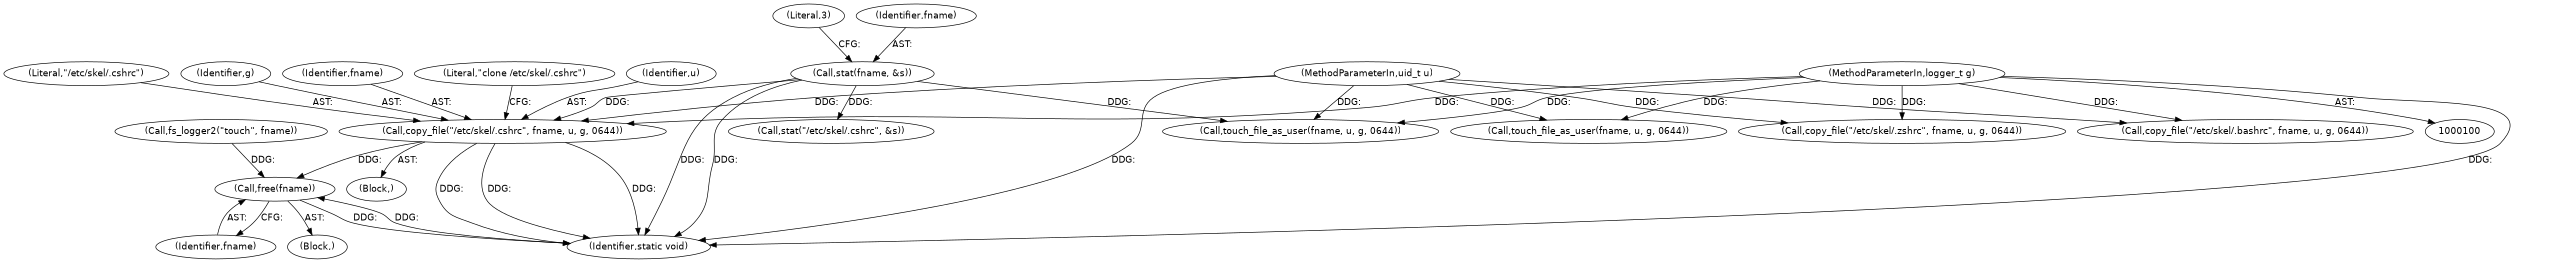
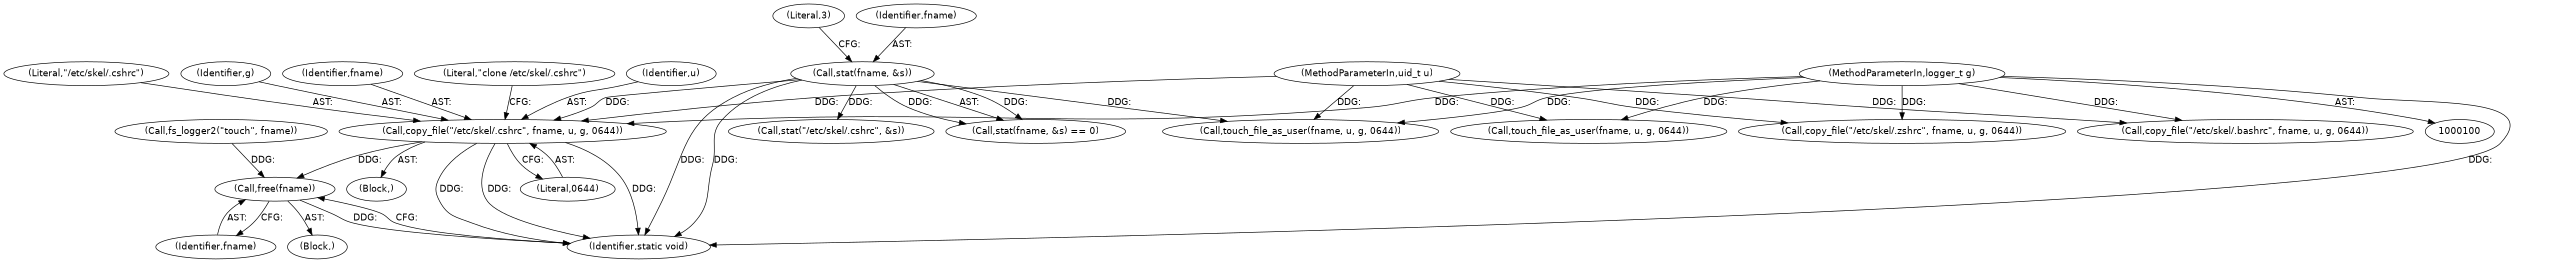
  digraph {
    fontname="DejaVu Sans"
    node [fontname="DejaVu Sans"]
    edge [fontname="DejaVu Sans"]
    n1 [label="(Call,copy_file(\"/etc/skel/.cshrc\", fname, u, g, 0644))"]
    n2 [label="(Call,free(fname))"]
+   n3 [label="(Literal,0644)"]
    n4 [label="(Identifier,static void)"]
    n5 [label="(Block,)"]
    n6 [label="(Block,)"]
    n7 [label="(Identifier,fname)"]
    n8 [label="(Call,stat(fname, &s))"]
    n9 [label="(Call,stat(\"/etc/skel/.cshrc\", &s))"]
+   n10 [label="(Call,stat(fname, &s) == 0)"]
    n11 [label="(Call,touch_file_as_user(fname, u, g, 0644))"]
    n12 [label="(MethodParameterIn,uid_t u)"]
    n13 [label="(Call,copy_file(\"/etc/skel/.bashrc\", fname, u, g, 0644))"]
    n14 [label="(Call,copy_file(\"/etc/skel/.zshrc\", fname, u, g, 0644))"]
    n15 [label="(Call,touch_file_as_user(fname, u, g, 0644))"]
    n16 [label="(MethodParameterIn,logger_t g)"]
    1000100
    n18 [label="(Identifier,g)"]
    n19 [label="(Call,fs_logger2(\"touch\", fname))"]
    n20 [label="(Identifier,fname)"]
    n21 [label="(Literal,\"clone /etc/skel/.cshrc\")"]
    n22 [label="(Literal,3)"]
    n23 [label="(Identifier,u)"]
    n24 [label="(Literal,\"/etc/skel/.cshrc\")"]
    n25 [label="(Identifier,fname)"]
    n1 -> n2 [label="DDG: "]
+   n1 -> n3 [label="CFG: "]
    n1 -> n4 [label="DDG: "]
    n1 -> n4 [label="DDG: "]
    n1 -> n4 [label="DDG: "]
    n1 -> n5 [label="AST: "]
    n2 -> n4 [label="DDG: "]
    n2 -> n6 [label="AST: "]
    n2 -> n7 [label="CFG: "]
-   n4 -> n2 [label="DDG: "]
+   n3 -> n1 [label="AST: "]
+   n4 -> n2 [label="CFG: "]
    n7 -> n2 [label="AST: "]
    n8 -> n1 [label="DDG: "]
    n8 -> n4 [label="DDG: "]
    n8 -> n4 [label="DDG: "]
    n8 -> n9 [label="DDG: "]
+   n8 -> n10 [label="AST: "]
+   n8 -> n10 [label="DDG: "]
+   n8 -> n10 [label="DDG: "]
    n8 -> n11 [label="DDG: "]
    n12 -> n1 [label="DDG: "]
-   n12 -> n4 [label="DDG: "]
    n12 -> n11 [label="DDG: "]
    n12 -> n13 [label="DDG: "]
    n12 -> n14 [label="DDG: "]
    n12 -> n15 [label="DDG: "]
    n16 -> n1 [label="DDG: "]
    n16 -> n4 [label="DDG: "]
    n16 -> n11 [label="DDG: "]
    n16 -> n13 [label="DDG: "]
    n16 -> n14 [label="DDG: "]
    n16 -> n15 [label="DDG: "]
    n16 -> 1000100 [label="AST: "]
    n18 -> n1 [label="AST: "]
    n19 -> n2 [label="DDG: "]
    n20 -> n1 [label="AST: "]
    n21 -> n1 [label="CFG: "]
    n22 -> n8 [label="CFG: "]
    n23 -> n1 [label="AST: "]
    n24 -> n1 [label="AST: "]
    n25 -> n8 [label="AST: "]
  }
